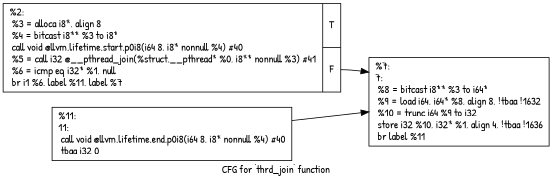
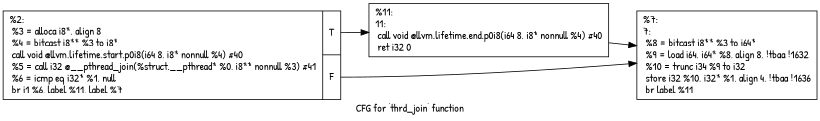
  digraph {
    fontname="Patrick Hand"
    label="CFG for 'thrd_join' function"
    rankdir=LR
    node [fontname="Patrick Hand" shape=record]
    edge [fontname="Patrick Hand"]
    n1 [label="{%2:\l  %3 = alloca i8*, align 8\l  %4 = bitcast i8** %3 to i8*\l  call void @llvm.lifetime.start.p0i8(i64 8, i8* nonnull %4) #40\l  %5 = call i32 @__pthread_join(%struct.__pthread* %0, i8** nonnull %3) #41\l  %6 = icmp eq i32* %1, null\l  br i1 %6, label %11, label %7\l|{<s0>T|<s1>F}}"]
-   n2 [label="{%11:\l11:                                               \l  call void @llvm.lifetime.end.p0i8(i64 8, i8* nonnull %4) #40\l  tbaa i32 0\l}"]
-   n3 [label="{%7:\l7:                                                \l  %8 = bitcast i8** %3 to i64*\l  %9 = load i64, i64* %8, align 8, !tbaa !1632\l  %10 = trunc i64 %9 to i32\l  store i32 %10, i32* %1, align 4, !tbaa !1636\l  br label %11\l}"]
+   n2 [label="{%11:\l11:                                               \l  call void @llvm.lifetime.end.p0i8(i64 8, i8* nonnull %4) #40\l  ret i32 0\l}"]
+   n3 [label="{%7:\l7:                                                \l  %8 = bitcast i8** %3 to i64*\l  %9 = load i64, i64* %8, align 8, !tbaa !1632\l  %10 = trunc i34 %9 to i32\l  store i32 %10, i32* %1, align 4, !tbaa !1636\l  br label %11\l}"]
+   n1 -> n2 [tailport=s0]
    n1 -> n3 [tailport=s1]
    n2 -> n3
  }
